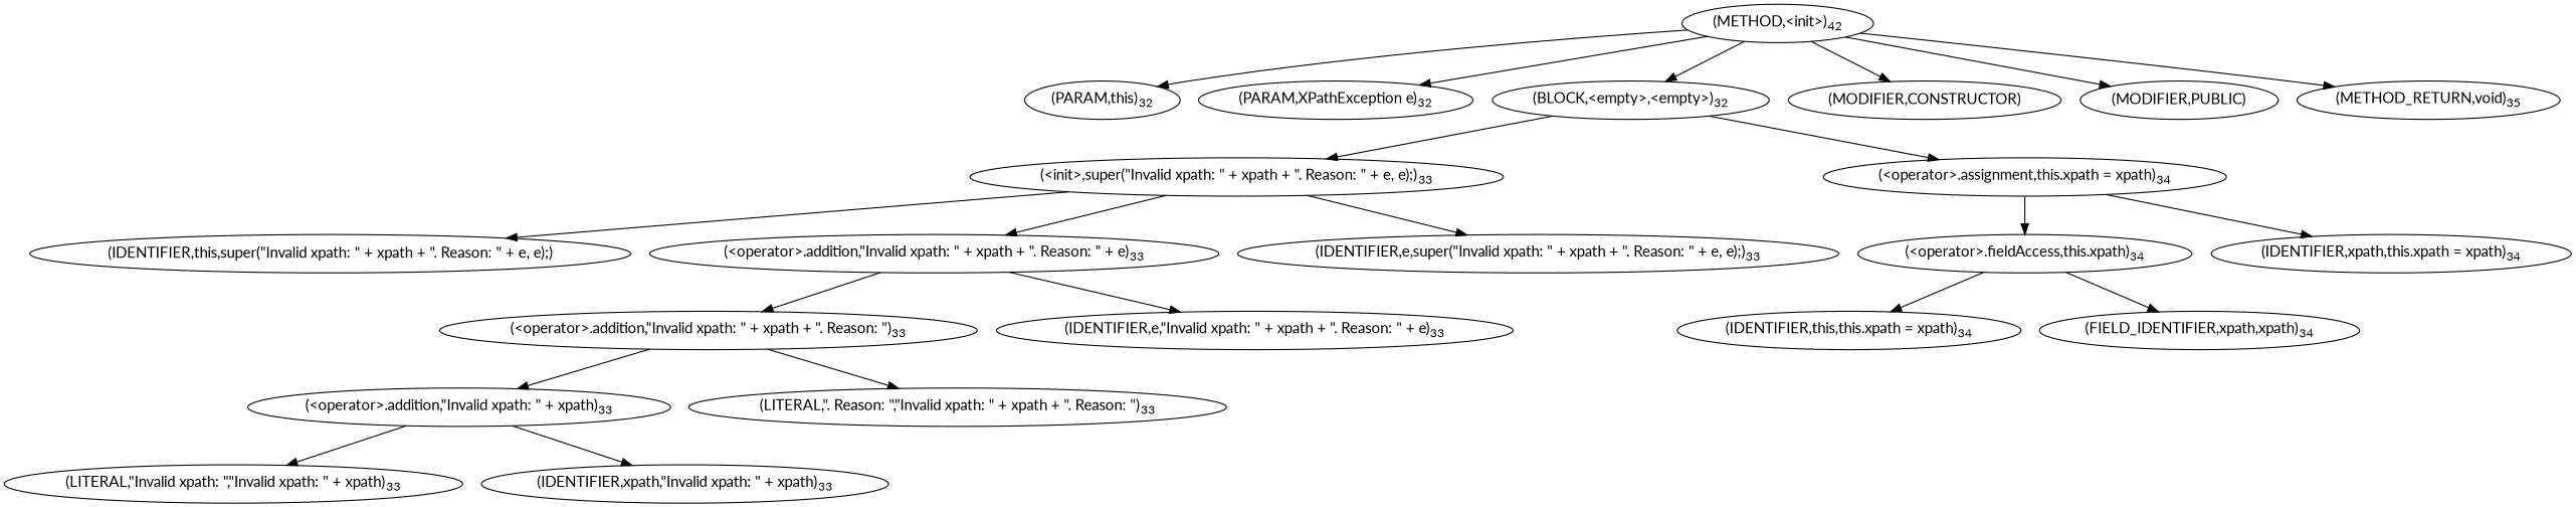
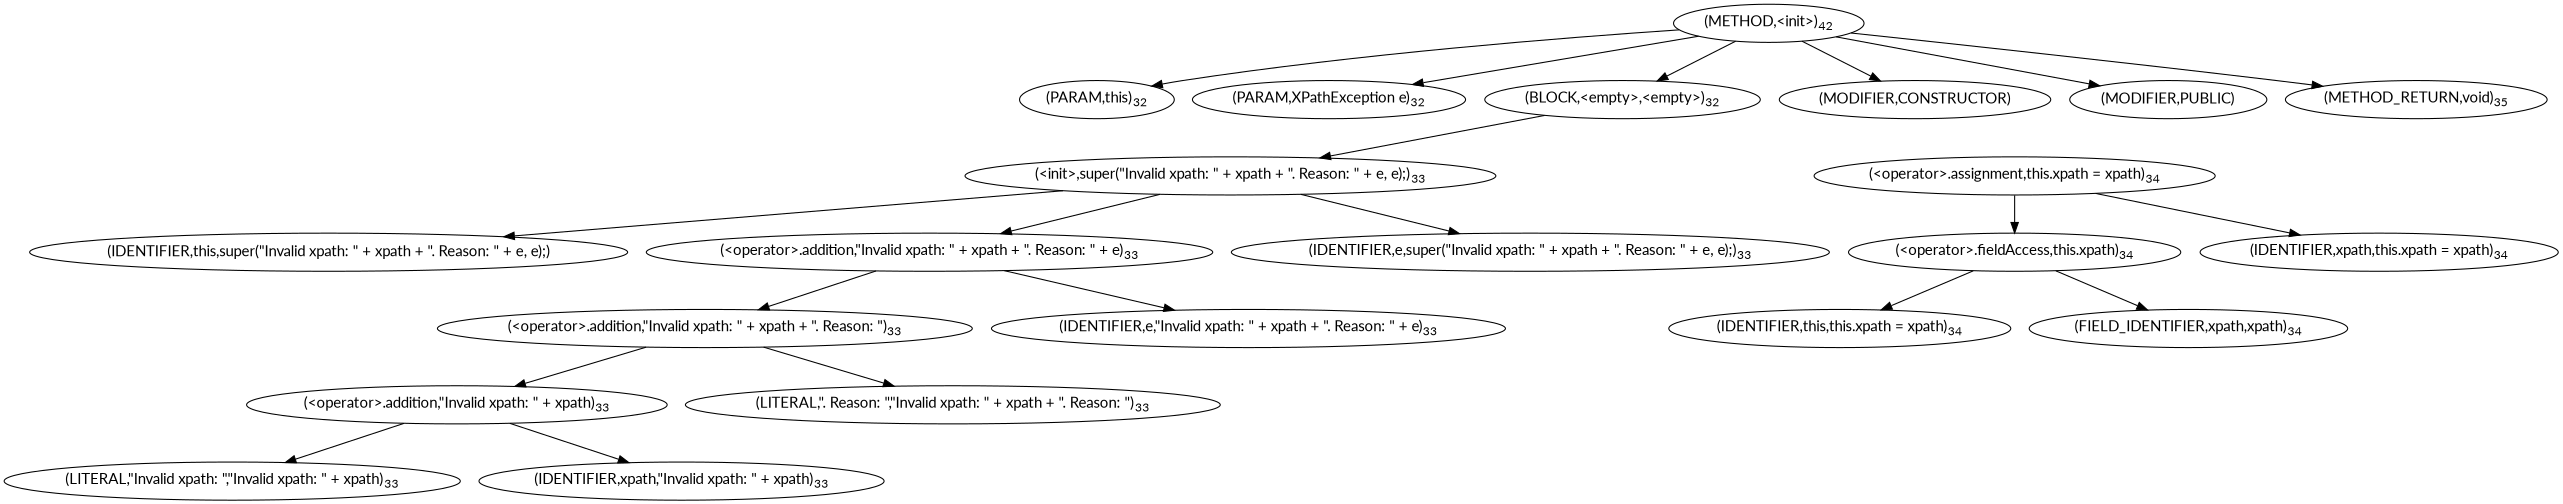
  digraph {
    fontname=Lato
    node [fontname=Lato]
    edge [fontname=Lato]
    n1 [label=<(METHOD,&lt;init&gt;)<SUB>42</SUB>>]
    n2 [label=<(PARAM,this)<SUB>32</SUB>>]
    n3 [label=<(PARAM,XPathException e)<SUB>32</SUB>>]
    n4 [label=<(BLOCK,&lt;empty&gt;,&lt;empty&gt;)<SUB>32</SUB>>]
    n5 [label=<(MODIFIER,CONSTRUCTOR)>]
    n6 [label=<(MODIFIER,PUBLIC)>]
    n7 [label=<(METHOD_RETURN,void)<SUB>35</SUB>>]
    n8 [label=<(&lt;init&gt;,super(&quot;Invalid xpath: &quot; + xpath + &quot;. Reason: &quot; + e, e);)<SUB>33</SUB>>]
    n9 [label=<(&lt;operator&gt;.assignment,this.xpath = xpath)<SUB>34</SUB>>]
    n10 [label=<(IDENTIFIER,this,super(&quot;Invalid xpath: &quot; + xpath + &quot;. Reason: &quot; + e, e);)>]
    n11 [label=<(&lt;operator&gt;.addition,&quot;Invalid xpath: &quot; + xpath + &quot;. Reason: &quot; + e)<SUB>33</SUB>>]
    n12 [label=<(IDENTIFIER,e,super(&quot;Invalid xpath: &quot; + xpath + &quot;. Reason: &quot; + e, e);)<SUB>33</SUB>>]
    n13 [label=<(&lt;operator&gt;.fieldAccess,this.xpath)<SUB>34</SUB>>]
    n14 [label=<(IDENTIFIER,xpath,this.xpath = xpath)<SUB>34</SUB>>]
    n15 [label=<(&lt;operator&gt;.addition,&quot;Invalid xpath: &quot; + xpath + &quot;. Reason: &quot;)<SUB>33</SUB>>]
    n16 [label=<(IDENTIFIER,e,&quot;Invalid xpath: &quot; + xpath + &quot;. Reason: &quot; + e)<SUB>33</SUB>>]
    n17 [label=<(&lt;operator&gt;.addition,&quot;Invalid xpath: &quot; + xpath)<SUB>33</SUB>>]
    n18 [label=<(LITERAL,&quot;. Reason: &quot;,&quot;Invalid xpath: &quot; + xpath + &quot;. Reason: &quot;)<SUB>33</SUB>>]
    n19 [label=<(LITERAL,&quot;Invalid xpath: &quot;,&quot;Invalid xpath: &quot; + xpath)<SUB>33</SUB>>]
    n20 [label=<(IDENTIFIER,xpath,&quot;Invalid xpath: &quot; + xpath)<SUB>33</SUB>>]
    n21 [label=<(IDENTIFIER,this,this.xpath = xpath)<SUB>34</SUB>>]
    n22 [label=<(FIELD_IDENTIFIER,xpath,xpath)<SUB>34</SUB>>]
    n1 -> n2
    n1 -> n3
    n1 -> n4
    n1 -> n5
    n1 -> n6
    n1 -> n7
    n4 -> n8
-   n4 -> n9
    n8 -> n10
    n8 -> n11
    n8 -> n12
    n9 -> n13
    n9 -> n14
    n11 -> n15
    n11 -> n16
    n13 -> n21
    n13 -> n22
    n15 -> n17
    n15 -> n18
    n17 -> n19
    n17 -> n20
  }
